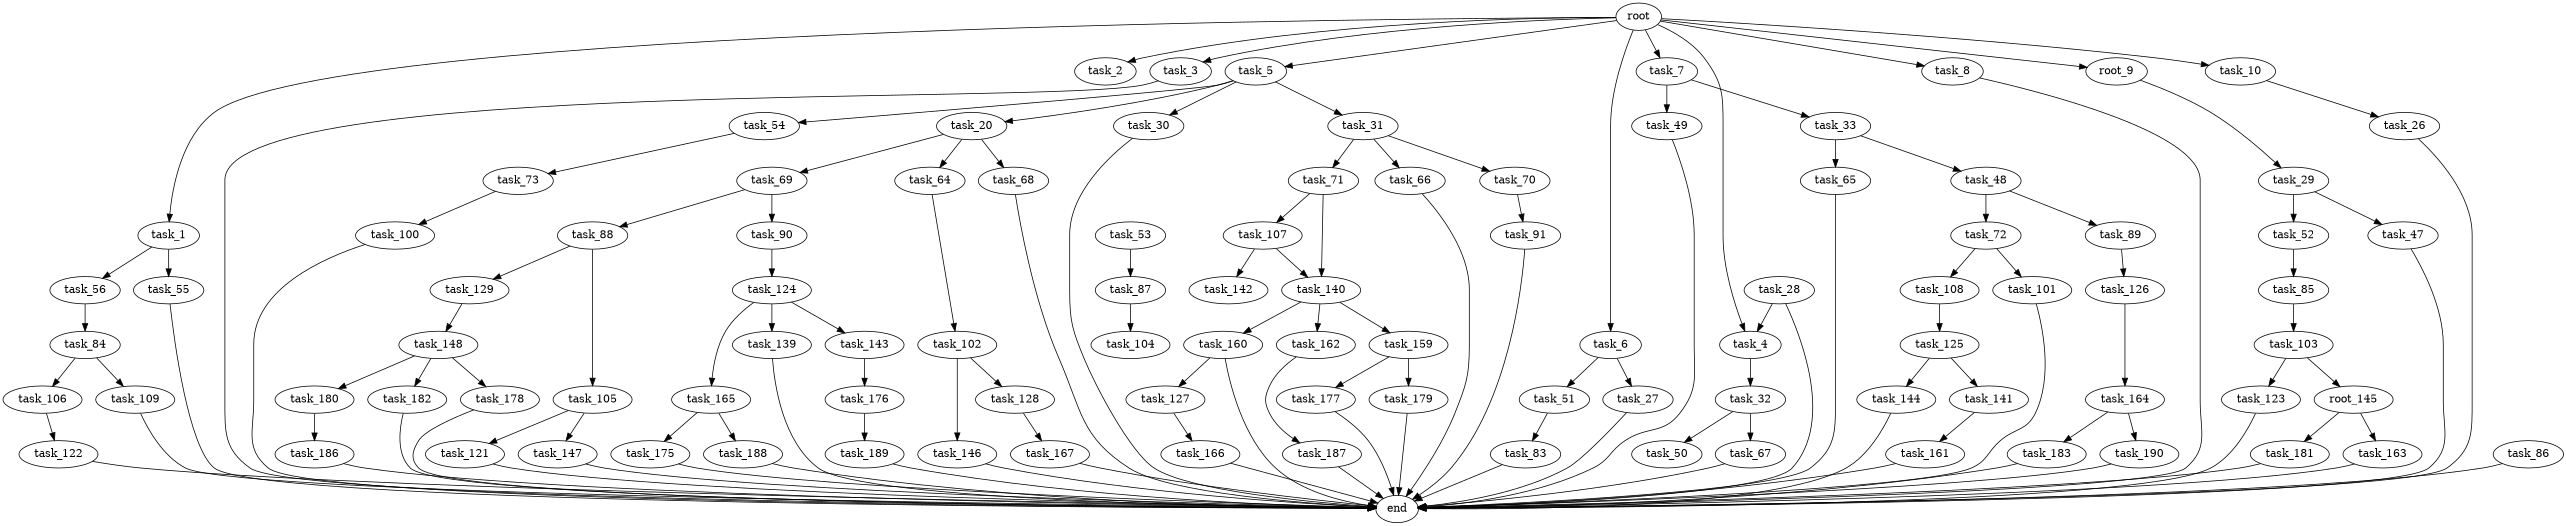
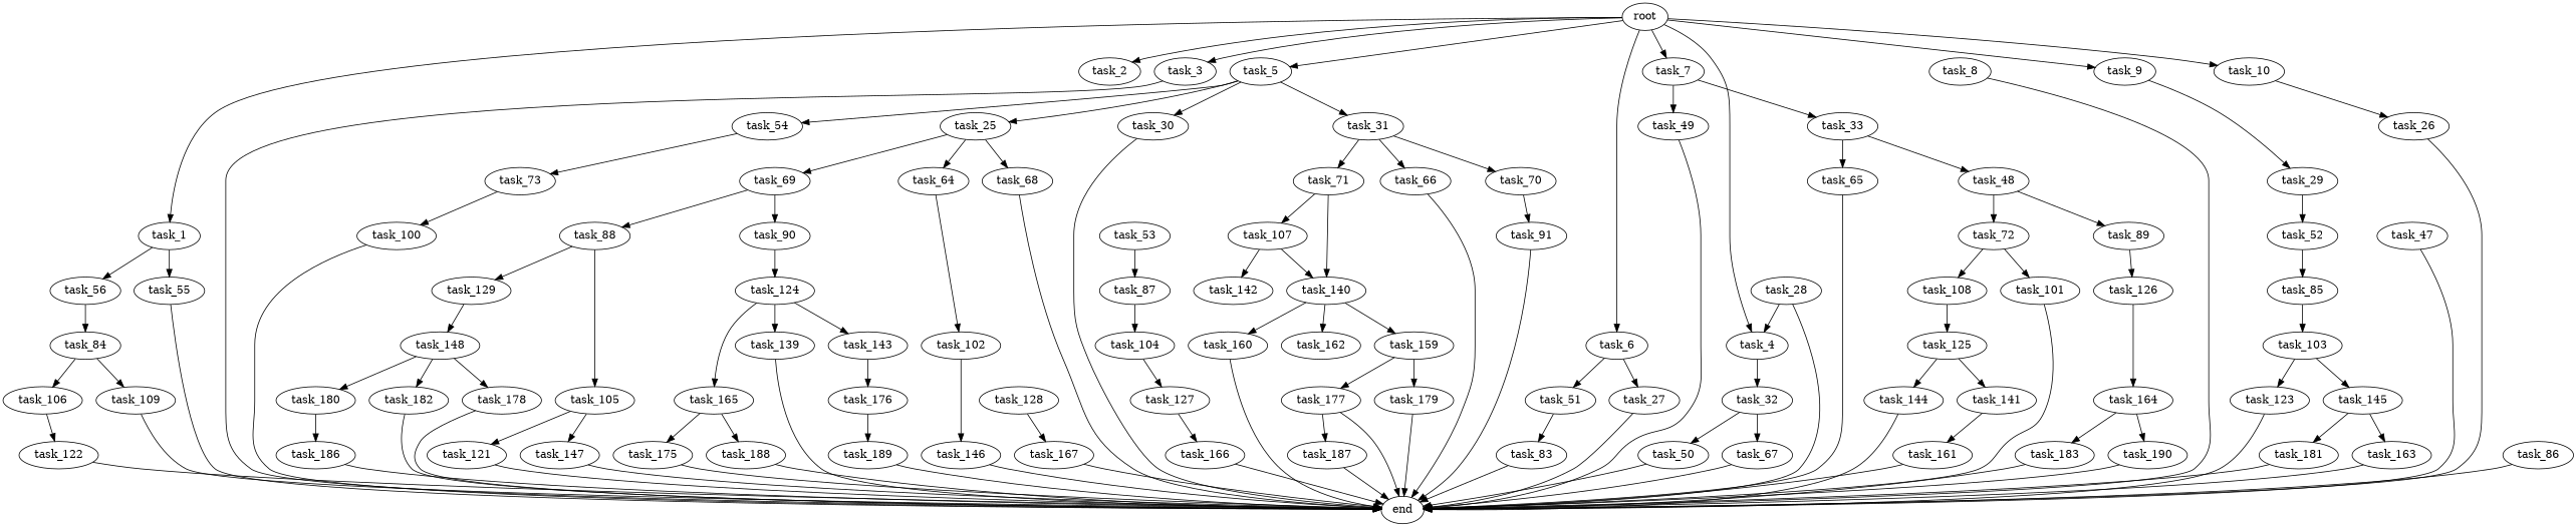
  digraph {
    root
    task_1
    task_2
    task_3
    task_4
    task_5
    task_6
    task_7
    task_8
-   task_9 [label=root_9]
+   task_9
    task_10
    task_55
    task_56
    end
    task_32
-   task_25 [label=task_20]
+   task_25
    task_30
    task_31
    task_54
    task_27
    task_51
    task_33
    task_49
    task_29
    task_26
    task_84
    task_28
    task_50
    task_67
    task_64
    task_68
    task_69
    task_66
    task_70
    task_71
    task_73
    task_83
    task_48
    task_65
    task_47
    task_52
    task_102
    task_88
    task_90
    task_85
    task_91
    task_107
    task_140
    task_72
    task_89
    task_53
    task_87
    task_101
    task_108
    task_126
    task_103
    task_104
    task_100
    task_106
    task_109
    task_128
    task_146
    task_105
    task_129
    task_124
    task_86
    task_142
    task_125
    task_122
    task_123
-   task_145 [label=root_145]
+   task_145
    task_127
    task_121
    task_147
    task_148
    task_164
    task_139
    task_143
    task_165
    task_167
    task_163
    task_181
    task_166
    task_160
    task_162
    task_159
    task_141
    task_144
    task_176
    task_175
    task_188
    task_161
    task_183
    task_190
    task_178
    task_180
    task_182
    task_187
    task_177
    task_179
    task_189
    task_186
    root -> task_1
    root -> task_2
    root -> task_3
    root -> task_4
    root -> task_5
    root -> task_6
    root -> task_7
-   root -> task_8
    root -> task_9
    root -> task_10
    task_1 -> task_55
    task_1 -> task_56
    task_3 -> end
    task_4 -> task_32
    task_5 -> task_25
    task_5 -> task_30
    task_5 -> task_31
    task_5 -> task_54
    task_6 -> task_27
    task_6 -> task_51
    task_7 -> task_33
    task_7 -> task_49
    task_8 -> end
    task_9 -> task_29
    task_10 -> task_26
    task_55 -> end
    task_56 -> task_84
    task_32 -> task_50
    task_32 -> task_67
    task_25 -> task_64
    task_25 -> task_68
    task_25 -> task_69
    task_30 -> end
    task_31 -> task_66
    task_31 -> task_70
    task_31 -> task_71
    task_54 -> task_73
    task_27 -> end
    task_51 -> task_83
    task_33 -> task_48
    task_33 -> task_65
    task_49 -> end
-   task_29 -> task_47
    task_29 -> task_52
    task_26 -> end
    task_84 -> task_106
    task_84 -> task_109
    task_28 -> task_4
    task_28 -> end
+   task_50 -> end
    task_67 -> end
    task_64 -> task_102
    task_68 -> end
    task_69 -> task_88
    task_69 -> task_90
    task_66 -> end
    task_70 -> task_91
    task_71 -> task_107
    task_71 -> task_140
    task_73 -> task_100
    task_83 -> end
    task_48 -> task_72
    task_48 -> task_89
    task_65 -> end
    task_47 -> end
    task_52 -> task_85
-   task_102 -> task_128
    task_102 -> task_146
    task_88 -> task_105
    task_88 -> task_129
    task_90 -> task_124
    task_85 -> task_103
    task_91 -> end
    task_107 -> task_140
    task_107 -> task_142
    task_140 -> task_160
    task_140 -> task_162
    task_140 -> task_159
    task_72 -> task_101
    task_72 -> task_108
    task_89 -> task_126
    task_53 -> task_87
    task_87 -> task_104
    task_101 -> end
    task_108 -> task_125
    task_126 -> task_164
    task_103 -> task_123
    task_103 -> task_145
-   task_160 -> task_127
+   task_104 -> task_127
    task_100 -> end
    task_106 -> task_122
    task_109 -> end
    task_128 -> task_167
    task_146 -> end
    task_105 -> task_121
    task_105 -> task_147
    task_129 -> task_148
    task_124 -> task_139
    task_124 -> task_143
    task_124 -> task_165
    task_86 -> end
    task_125 -> task_141
    task_125 -> task_144
    task_122 -> end
    task_123 -> end
    task_145 -> task_163
    task_145 -> task_181
    task_127 -> task_166
    task_121 -> end
    task_147 -> end
    task_148 -> task_178
    task_148 -> task_180
    task_148 -> task_182
    task_164 -> task_183
    task_164 -> task_190
    task_139 -> end
    task_143 -> task_176
    task_165 -> task_175
    task_165 -> task_188
    task_167 -> end
    task_163 -> end
    task_181 -> end
    task_166 -> end
    task_160 -> end
-   task_162 -> task_187
+   task_177 -> task_187
    task_159 -> task_177
    task_159 -> task_179
    task_141 -> task_161
    task_144 -> end
    task_176 -> task_189
    task_175 -> end
    task_188 -> end
    task_161 -> end
    task_183 -> end
    task_190 -> end
    task_178 -> end
    task_180 -> task_186
    task_182 -> end
    task_187 -> end
    task_177 -> end
    task_179 -> end
    task_189 -> end
    task_186 -> end
  }
